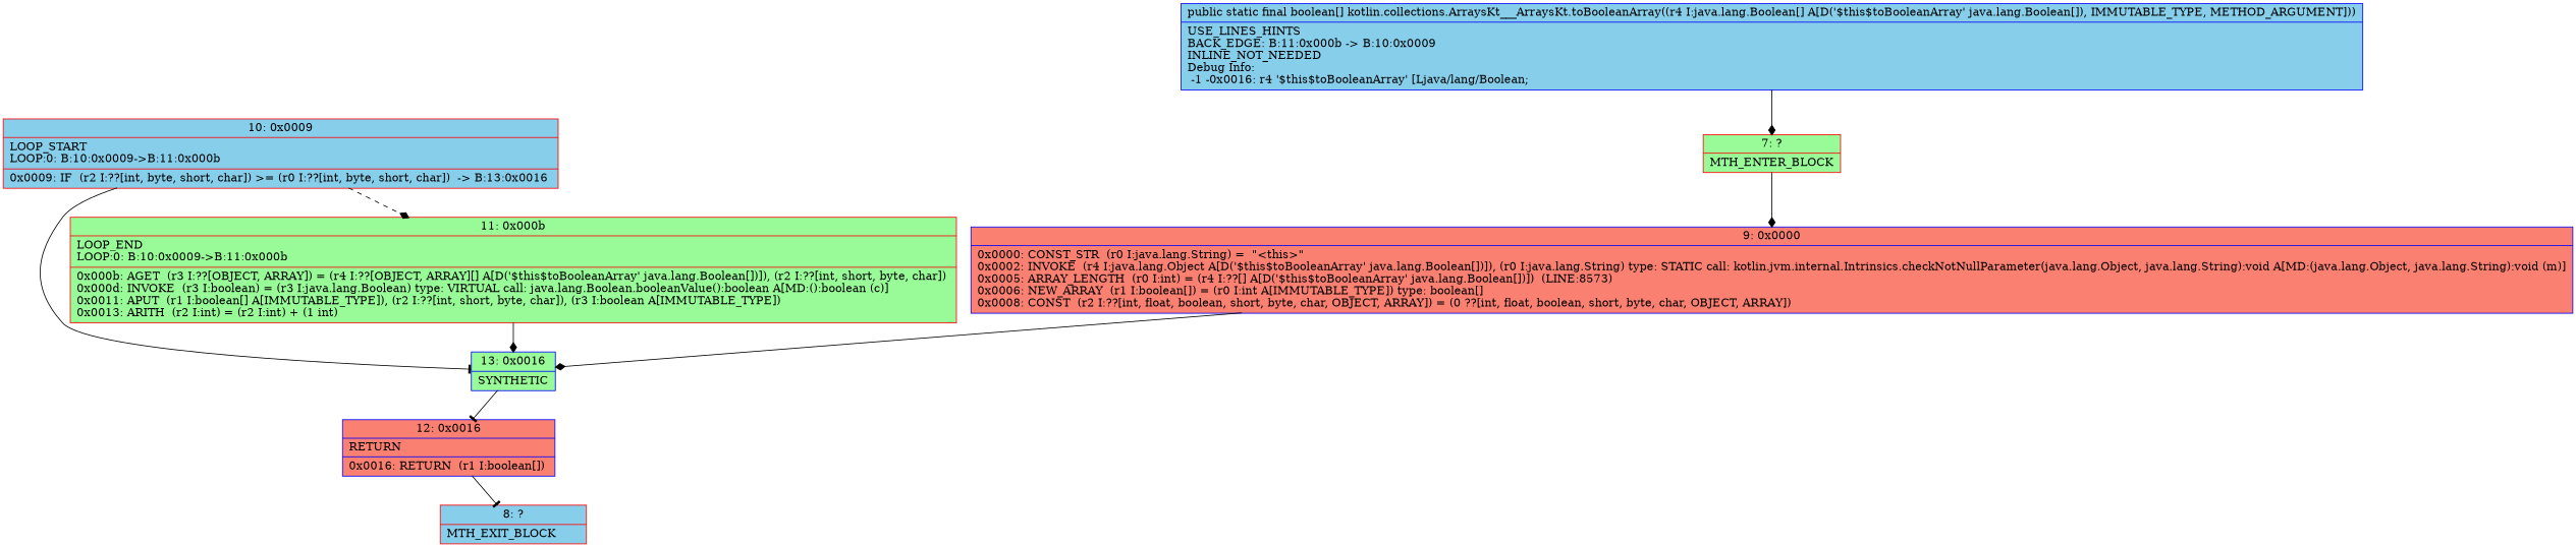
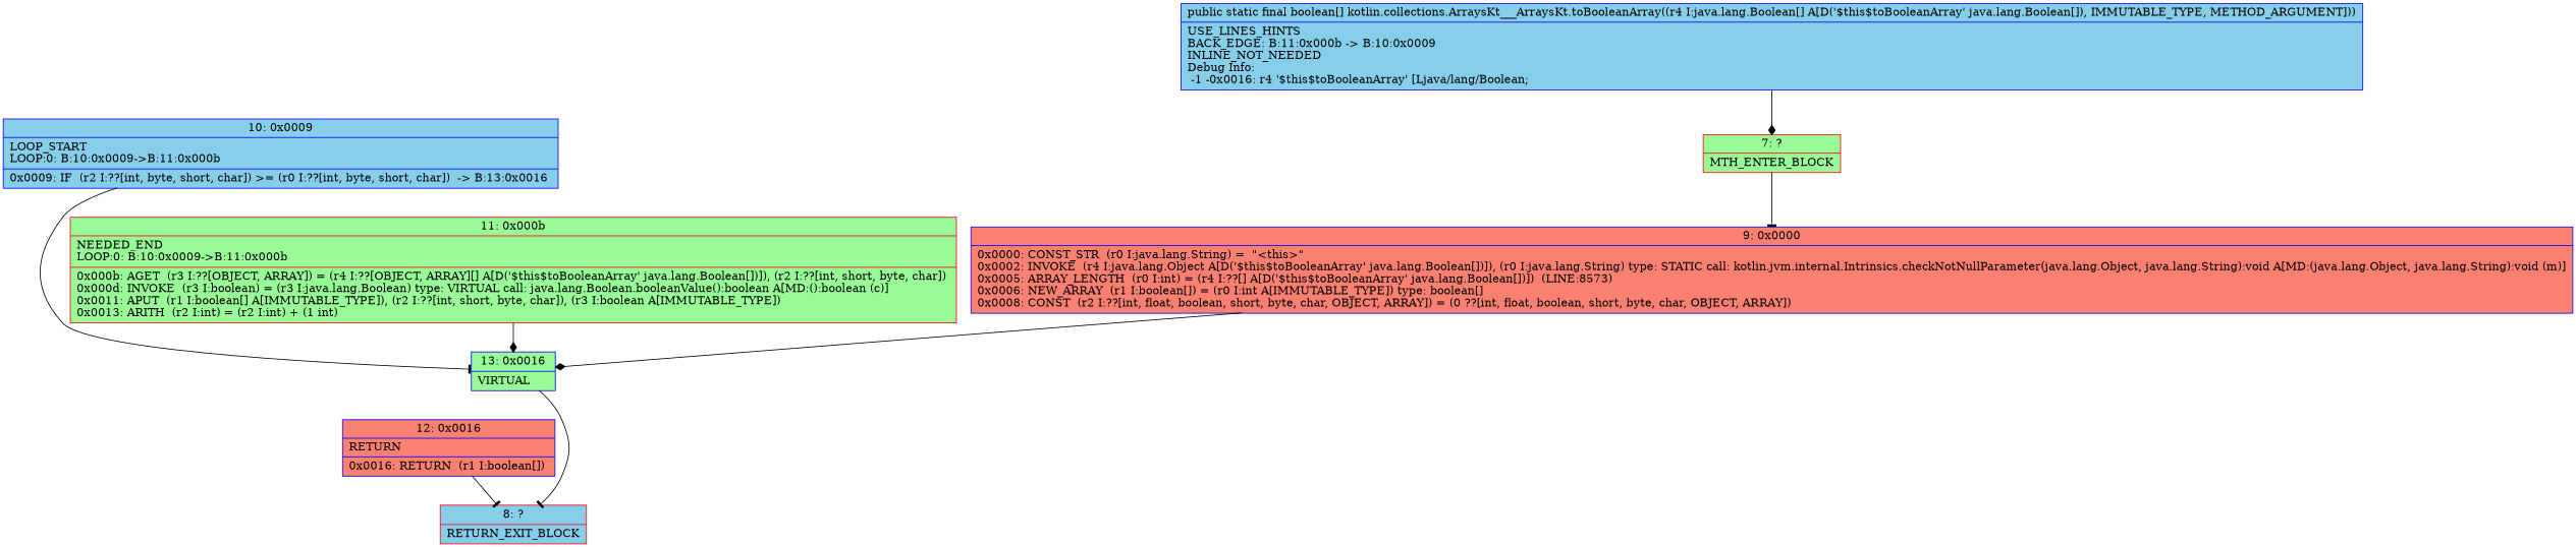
  digraph {
    node [color=red fillcolor=palegreen shape=record style=filled]
    edge [arrowhead=tee]
    n1 [label="{7\:\ ?|MTH_ENTER_BLOCK\l}"]
    n2 [color=blue fillcolor=salmon label="{9\:\ 0x0000|0x0000: CONST_STR  (r0 I:java.lang.String) =  \"\<this\>\" \l0x0002: INVOKE  (r4 I:java.lang.Object A[D('$this$toBooleanArray' java.lang.Boolean[])]), (r0 I:java.lang.String) type: STATIC call: kotlin.jvm.internal.Intrinsics.checkNotNullParameter(java.lang.Object, java.lang.String):void A[MD:(java.lang.Object, java.lang.String):void (m)]\l0x0005: ARRAY_LENGTH  (r0 I:int) = (r4 I:??[] A[D('$this$toBooleanArray' java.lang.Boolean[])])  (LINE:8573)\l0x0006: NEW_ARRAY  (r1 I:boolean[]) = (r0 I:int A[IMMUTABLE_TYPE]) type: boolean[] \l0x0008: CONST  (r2 I:??[int, float, boolean, short, byte, char, OBJECT, ARRAY]) = (0 ??[int, float, boolean, short, byte, char, OBJECT, ARRAY]) \l}"]
-   n3 [color=blue label="{13\:\ 0x0016|SYNTHETIC\l}"]
-   n4 [fillcolor=skyblue label="{10\:\ 0x0009|LOOP_START\lLOOP:0: B:10:0x0009\-\>B:11:0x000b\l|0x0009: IF  (r2 I:??[int, byte, short, char]) \>= (r0 I:??[int, byte, short, char])  \-\> B:13:0x0016 \l}"]
-   n5 [label="{11\:\ 0x000b|LOOP_END\lLOOP:0: B:10:0x0009\-\>B:11:0x000b\l|0x000b: AGET  (r3 I:??[OBJECT, ARRAY]) = (r4 I:??[OBJECT, ARRAY][] A[D('$this$toBooleanArray' java.lang.Boolean[])]), (r2 I:??[int, short, byte, char]) \l0x000d: INVOKE  (r3 I:boolean) = (r3 I:java.lang.Boolean) type: VIRTUAL call: java.lang.Boolean.booleanValue():boolean A[MD:():boolean (c)]\l0x0011: APUT  (r1 I:boolean[] A[IMMUTABLE_TYPE]), (r2 I:??[int, short, byte, char]), (r3 I:boolean A[IMMUTABLE_TYPE]) \l0x0013: ARITH  (r2 I:int) = (r2 I:int) + (1 int) \l}"]
+   n3 [color=blue label="{13\:\ 0x0016|VIRTUAL\l}"]
+   n4 [color=blue fillcolor=skyblue label="{10\:\ 0x0009|LOOP_START\lLOOP:0: B:10:0x0009\-\>B:11:0x000b\l|0x0009: IF  (r2 I:??[int, byte, short, char]) \>= (r0 I:??[int, byte, short, char])  \-\> B:13:0x0016 \l}"]
+   n5 [label="{11\:\ 0x000b|NEEDED_END\lLOOP:0: B:10:0x0009\-\>B:11:0x000b\l|0x000b: AGET  (r3 I:??[OBJECT, ARRAY]) = (r4 I:??[OBJECT, ARRAY][] A[D('$this$toBooleanArray' java.lang.Boolean[])]), (r2 I:??[int, short, byte, char]) \l0x000d: INVOKE  (r3 I:boolean) = (r3 I:java.lang.Boolean) type: VIRTUAL call: java.lang.Boolean.booleanValue():boolean A[MD:():boolean (c)]\l0x0011: APUT  (r1 I:boolean[] A[IMMUTABLE_TYPE]), (r2 I:??[int, short, byte, char]), (r3 I:boolean A[IMMUTABLE_TYPE]) \l0x0013: ARITH  (r2 I:int) = (r2 I:int) + (1 int) \l}"]
    n6 [color=blue fillcolor=salmon label="{12\:\ 0x0016|RETURN\l|0x0016: RETURN  (r1 I:boolean[]) \l}"]
-   n7 [fillcolor=skyblue label="{8\:\ ?|MTH_EXIT_BLOCK\l}"]
+   n7 [fillcolor=skyblue label="{8\:\ ?|RETURN_EXIT_BLOCK\l}"]
    n8 [color=blue fillcolor=skyblue label="{public static final boolean[] kotlin.collections.ArraysKt___ArraysKt.toBooleanArray((r4 I:java.lang.Boolean[] A[D('$this$toBooleanArray' java.lang.Boolean[]), IMMUTABLE_TYPE, METHOD_ARGUMENT]))  | USE_LINES_HINTS\lBACK_EDGE: B:11:0x000b \-\> B:10:0x0009\lINLINE_NOT_NEEDED\lDebug Info:\l  \-1 \-0x0016: r4 '$this$toBooleanArray' [Ljava\/lang\/Boolean;\l}"]
-   n1 -> n2 [arrowhead=diamond]
+   n1 -> n2
    n2 -> n3 [arrowhead=diamond]
-   n3 -> n6
+   n3 -> n7
    n4 -> n3
-   n4 -> n5 [arrowhead=diamond style=dashed]
    n5 -> n3 [arrowhead=diamond]
    n6 -> n7
    n8 -> n1 [arrowhead=diamond]
  }
